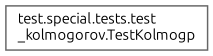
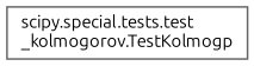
  digraph {
    rankdir=LR
    fontname=Ubuntu
-   n1 [color=grey40 fillcolor=white fontname=Ubuntu fontsize=10 height=0.2 label="test.special.tests.test\l_kolmogorov.TestKolmogp" shape=box style=filled width=0.4]
+   n1 [color=grey40 fillcolor=white fontname=Ubuntu fontsize=10 height=0.2 label="scipy.special.tests.test\l_kolmogorov.TestKolmogp" shape=box style=filled width=0.4]
  }
